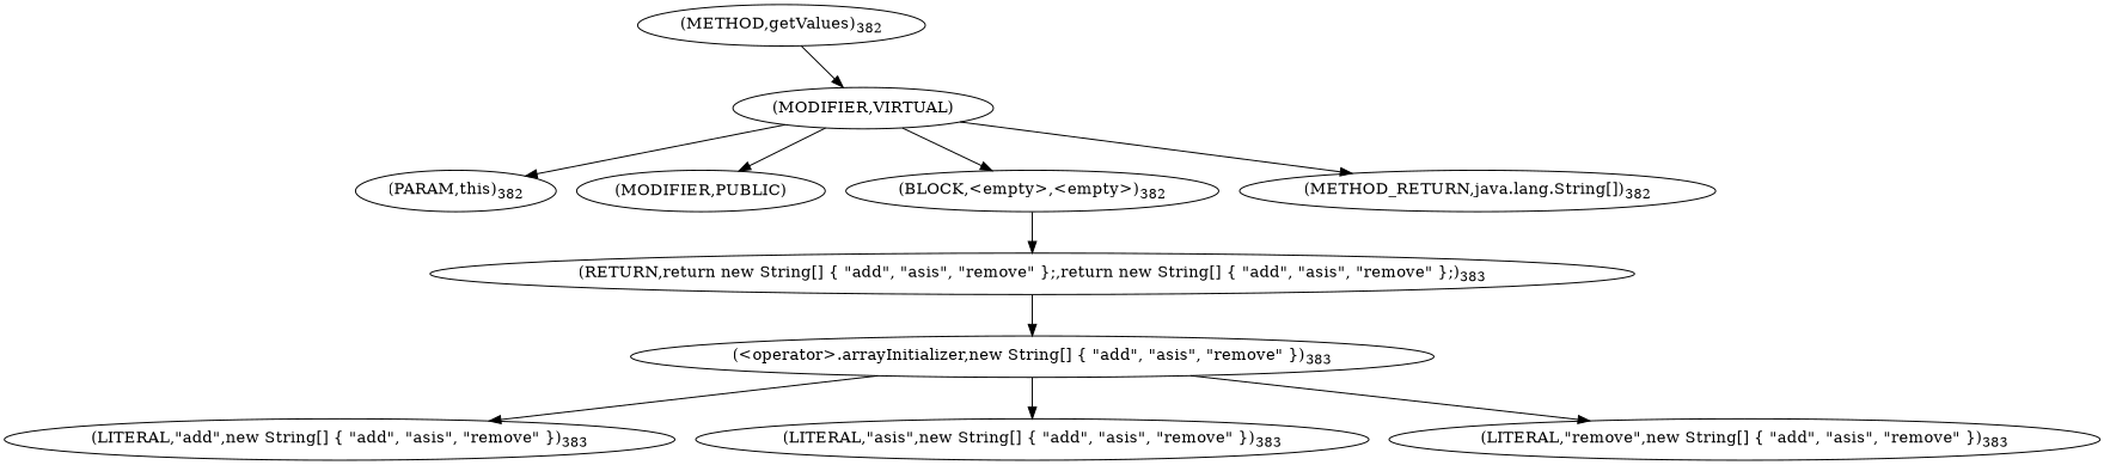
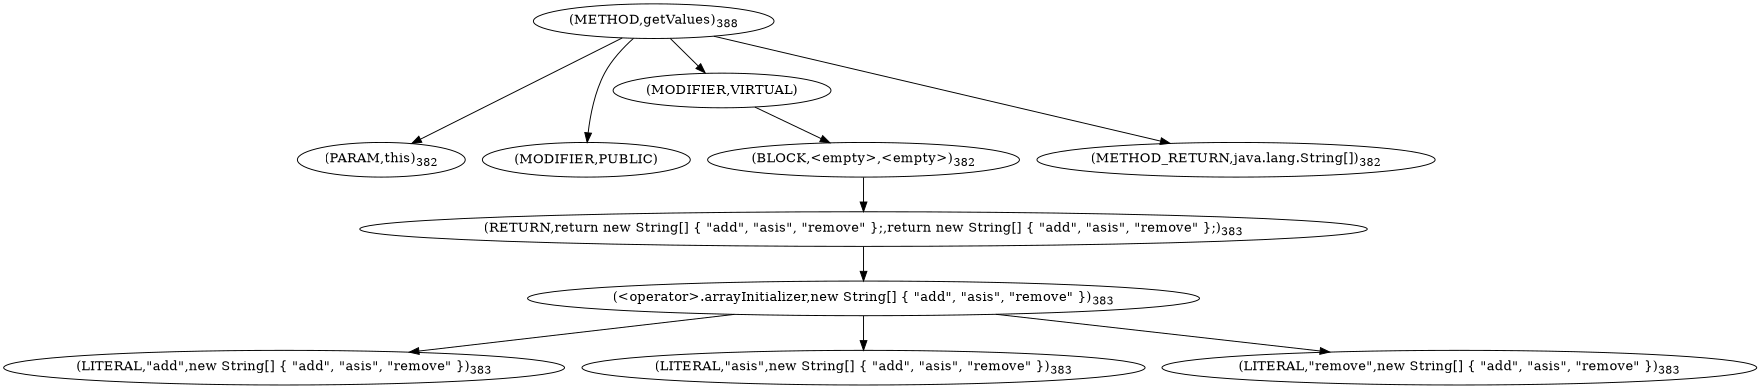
  digraph {
-   n1 [label=<(METHOD,getValues)<SUB>382</SUB>>]
+   n1 [label=<(METHOD,getValues)<SUB>388</SUB>>]
    n2 [label=<(PARAM,this)<SUB>382</SUB>>]
    n3 [label=<(MODIFIER,PUBLIC)>]
    n4 [label=<(MODIFIER,VIRTUAL)>]
    n5 [label=<(METHOD_RETURN,java.lang.String[])<SUB>382</SUB>>]
    n6 [label=<(BLOCK,&lt;empty&gt;,&lt;empty&gt;)<SUB>382</SUB>>]
    n7 [label=<(RETURN,return new String[] { &quot;add&quot;, &quot;asis&quot;, &quot;remove&quot; };,return new String[] { &quot;add&quot;, &quot;asis&quot;, &quot;remove&quot; };)<SUB>383</SUB>>]
    n8 [label=<(&lt;operator&gt;.arrayInitializer,new String[] { &quot;add&quot;, &quot;asis&quot;, &quot;remove&quot; })<SUB>383</SUB>>]
    n9 [label=<(LITERAL,&quot;add&quot;,new String[] { &quot;add&quot;, &quot;asis&quot;, &quot;remove&quot; })<SUB>383</SUB>>]
    n10 [label=<(LITERAL,&quot;asis&quot;,new String[] { &quot;add&quot;, &quot;asis&quot;, &quot;remove&quot; })<SUB>383</SUB>>]
    n11 [label=<(LITERAL,&quot;remove&quot;,new String[] { &quot;add&quot;, &quot;asis&quot;, &quot;remove&quot; })<SUB>383</SUB>>]
-   n4 -> n2
-   n4 -> n3
+   n1 -> n2
+   n1 -> n3
    n1 -> n4
-   n4 -> n5
+   n1 -> n5
    n4 -> n6
    n6 -> n7
    n7 -> n8
    n8 -> n9
    n8 -> n10
    n8 -> n11
  }
